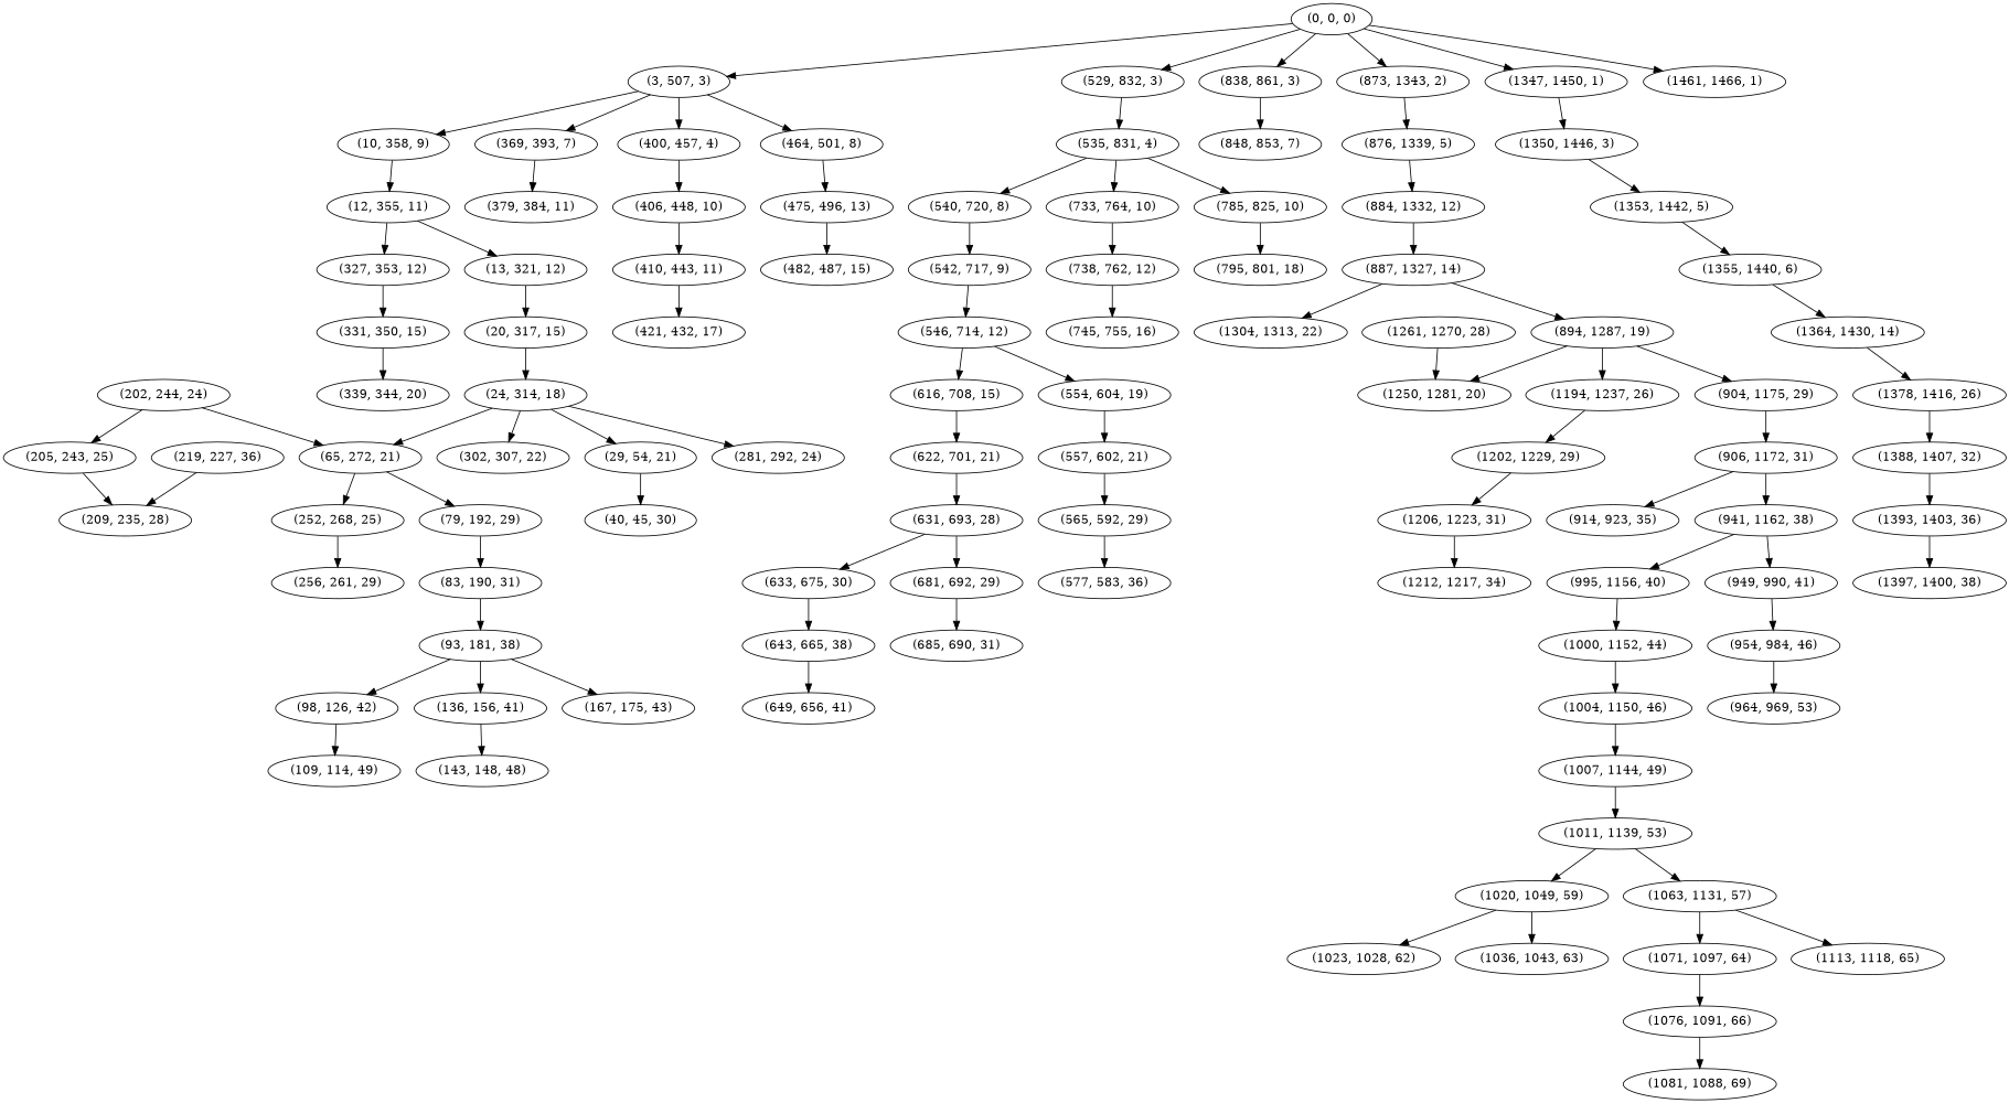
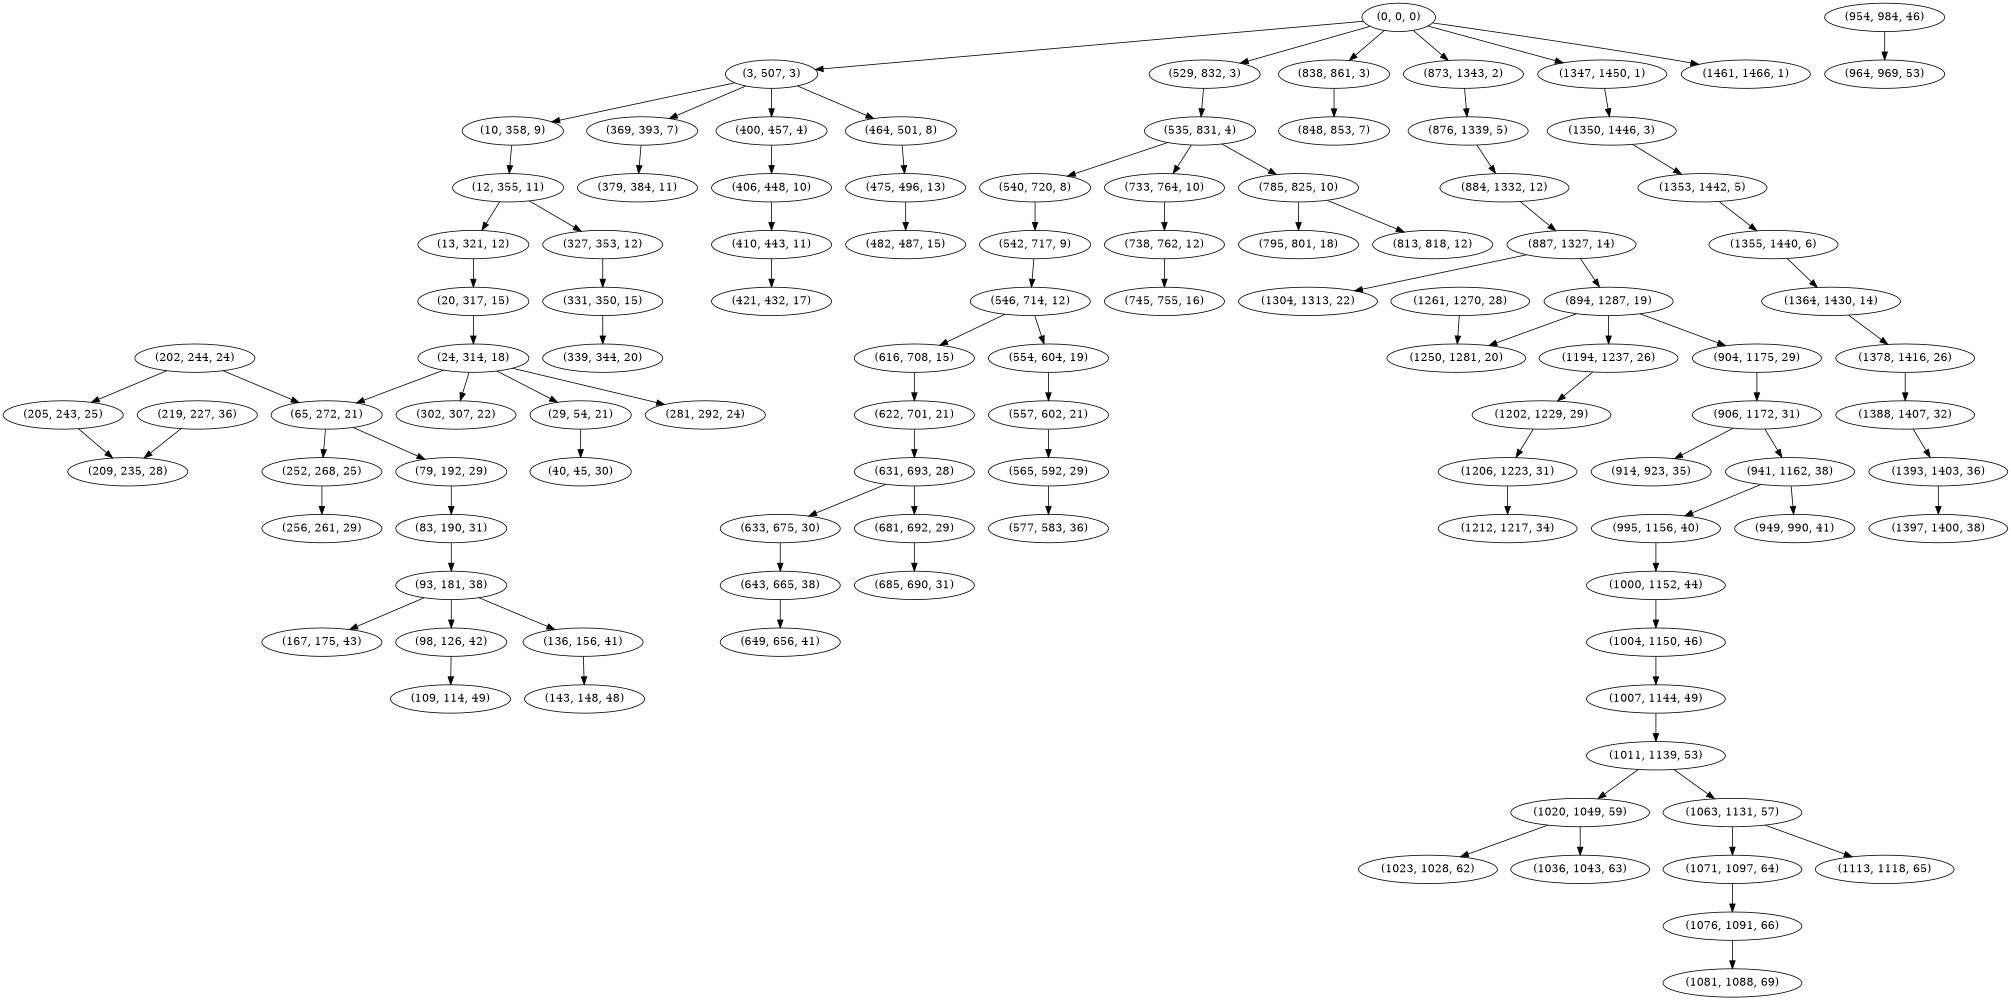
  digraph {
    "(0, 0, 0)"
    "(3, 507, 3)"
    "(529, 832, 3)"
    "(838, 861, 3)"
    "(873, 1343, 2)"
    "(1347, 1450, 1)"
    "(1461, 1466, 1)"
    "(10, 358, 9)"
    "(369, 393, 7)"
    "(400, 457, 4)"
    "(464, 501, 8)"
    "(535, 831, 4)"
    "(848, 853, 7)"
    "(876, 1339, 5)"
    "(1350, 1446, 3)"
    "(12, 355, 11)"
    "(379, 384, 11)"
    "(406, 448, 10)"
    "(475, 496, 13)"
    "(13, 321, 12)"
    "(327, 353, 12)"
    "(20, 317, 15)"
    "(331, 350, 15)"
    "(24, 314, 18)"
    "(29, 54, 21)"
    "(65, 272, 21)"
    "(281, 292, 24)"
    "(302, 307, 22)"
    "(40, 45, 30)"
    "(79, 192, 29)"
    "(252, 268, 25)"
    "(83, 190, 31)"
    "(202, 244, 24)"
    "(205, 243, 25)"
    "(256, 261, 29)"
    "(93, 181, 38)"
    "(98, 126, 42)"
    "(136, 156, 41)"
    "(167, 175, 43)"
    "(109, 114, 49)"
    "(143, 148, 48)"
    "(209, 235, 28)"
    "(219, 227, 36)"
    "(339, 344, 20)"
    "(410, 443, 11)"
    "(421, 432, 17)"
    "(482, 487, 15)"
    "(540, 720, 8)"
    "(733, 764, 10)"
    "(785, 825, 10)"
    "(542, 717, 9)"
    "(738, 762, 12)"
    "(795, 801, 18)"
+   "(813, 818, 12)"
    "(546, 714, 12)"
    "(554, 604, 19)"
    "(616, 708, 15)"
    "(557, 602, 21)"
    "(622, 701, 21)"
    "(565, 592, 29)"
    "(577, 583, 36)"
    "(631, 693, 28)"
    "(633, 675, 30)"
    "(681, 692, 29)"
    "(643, 665, 38)"
    "(685, 690, 31)"
    "(649, 656, 41)"
    "(745, 755, 16)"
    "(884, 1332, 12)"
    "(887, 1327, 14)"
    "(894, 1287, 19)"
    "(1304, 1313, 22)"
    "(904, 1175, 29)"
    "(1194, 1237, 26)"
    "(1250, 1281, 20)"
    "(906, 1172, 31)"
    "(1202, 1229, 29)"
    "(914, 923, 35)"
    "(941, 1162, 38)"
    "(949, 990, 41)"
    "(995, 1156, 40)"
    "(954, 984, 46)"
    "(1000, 1152, 44)"
    "(964, 969, 53)"
    "(1004, 1150, 46)"
    "(1007, 1144, 49)"
    "(1011, 1139, 53)"
    "(1020, 1049, 59)"
    "(1063, 1131, 57)"
    "(1023, 1028, 62)"
    "(1036, 1043, 63)"
    "(1071, 1097, 64)"
    "(1113, 1118, 65)"
    "(1076, 1091, 66)"
    "(1081, 1088, 69)"
    "(1206, 1223, 31)"
    "(1212, 1217, 34)"
    "(1261, 1270, 28)"
    "(1353, 1442, 5)"
    "(1355, 1440, 6)"
    "(1364, 1430, 14)"
    "(1378, 1416, 26)"
    "(1388, 1407, 32)"
    "(1393, 1403, 36)"
    "(1397, 1400, 38)"
    "(0, 0, 0)" -> "(3, 507, 3)"
    "(0, 0, 0)" -> "(529, 832, 3)"
    "(0, 0, 0)" -> "(838, 861, 3)"
    "(0, 0, 0)" -> "(873, 1343, 2)"
    "(0, 0, 0)" -> "(1347, 1450, 1)"
    "(0, 0, 0)" -> "(1461, 1466, 1)"
    "(3, 507, 3)" -> "(10, 358, 9)"
    "(3, 507, 3)" -> "(369, 393, 7)"
    "(3, 507, 3)" -> "(400, 457, 4)"
    "(3, 507, 3)" -> "(464, 501, 8)"
    "(529, 832, 3)" -> "(535, 831, 4)"
    "(838, 861, 3)" -> "(848, 853, 7)"
    "(873, 1343, 2)" -> "(876, 1339, 5)"
    "(1347, 1450, 1)" -> "(1350, 1446, 3)"
    "(10, 358, 9)" -> "(12, 355, 11)"
    "(369, 393, 7)" -> "(379, 384, 11)"
    "(400, 457, 4)" -> "(406, 448, 10)"
    "(464, 501, 8)" -> "(475, 496, 13)"
    "(535, 831, 4)" -> "(540, 720, 8)"
    "(535, 831, 4)" -> "(733, 764, 10)"
    "(535, 831, 4)" -> "(785, 825, 10)"
    "(876, 1339, 5)" -> "(884, 1332, 12)"
    "(1350, 1446, 3)" -> "(1353, 1442, 5)"
    "(12, 355, 11)" -> "(13, 321, 12)"
    "(12, 355, 11)" -> "(327, 353, 12)"
    "(406, 448, 10)" -> "(410, 443, 11)"
    "(475, 496, 13)" -> "(482, 487, 15)"
    "(13, 321, 12)" -> "(20, 317, 15)"
    "(327, 353, 12)" -> "(331, 350, 15)"
    "(20, 317, 15)" -> "(24, 314, 18)"
    "(331, 350, 15)" -> "(339, 344, 20)"
    "(24, 314, 18)" -> "(29, 54, 21)"
    "(24, 314, 18)" -> "(65, 272, 21)"
    "(24, 314, 18)" -> "(281, 292, 24)"
    "(24, 314, 18)" -> "(302, 307, 22)"
    "(29, 54, 21)" -> "(40, 45, 30)"
    "(65, 272, 21)" -> "(79, 192, 29)"
    "(65, 272, 21)" -> "(252, 268, 25)"
    "(79, 192, 29)" -> "(83, 190, 31)"
    "(252, 268, 25)" -> "(256, 261, 29)"
    "(83, 190, 31)" -> "(93, 181, 38)"
    "(202, 244, 24)" -> "(65, 272, 21)"
    "(202, 244, 24)" -> "(205, 243, 25)"
    "(205, 243, 25)" -> "(209, 235, 28)"
    "(93, 181, 38)" -> "(98, 126, 42)"
    "(93, 181, 38)" -> "(136, 156, 41)"
    "(93, 181, 38)" -> "(167, 175, 43)"
    "(98, 126, 42)" -> "(109, 114, 49)"
    "(136, 156, 41)" -> "(143, 148, 48)"
    "(219, 227, 36)" -> "(209, 235, 28)"
    "(410, 443, 11)" -> "(421, 432, 17)"
    "(540, 720, 8)" -> "(542, 717, 9)"
    "(733, 764, 10)" -> "(738, 762, 12)"
    "(785, 825, 10)" -> "(795, 801, 18)"
+   "(785, 825, 10)" -> "(813, 818, 12)"
    "(542, 717, 9)" -> "(546, 714, 12)"
    "(738, 762, 12)" -> "(745, 755, 16)"
    "(546, 714, 12)" -> "(554, 604, 19)"
    "(546, 714, 12)" -> "(616, 708, 15)"
    "(554, 604, 19)" -> "(557, 602, 21)"
    "(616, 708, 15)" -> "(622, 701, 21)"
    "(557, 602, 21)" -> "(565, 592, 29)"
    "(622, 701, 21)" -> "(631, 693, 28)"
    "(565, 592, 29)" -> "(577, 583, 36)"
    "(631, 693, 28)" -> "(633, 675, 30)"
    "(631, 693, 28)" -> "(681, 692, 29)"
    "(633, 675, 30)" -> "(643, 665, 38)"
    "(681, 692, 29)" -> "(685, 690, 31)"
    "(643, 665, 38)" -> "(649, 656, 41)"
    "(884, 1332, 12)" -> "(887, 1327, 14)"
    "(887, 1327, 14)" -> "(894, 1287, 19)"
    "(887, 1327, 14)" -> "(1304, 1313, 22)"
    "(894, 1287, 19)" -> "(904, 1175, 29)"
    "(894, 1287, 19)" -> "(1194, 1237, 26)"
    "(894, 1287, 19)" -> "(1250, 1281, 20)"
    "(904, 1175, 29)" -> "(906, 1172, 31)"
    "(1194, 1237, 26)" -> "(1202, 1229, 29)"
    "(906, 1172, 31)" -> "(914, 923, 35)"
    "(906, 1172, 31)" -> "(941, 1162, 38)"
    "(1202, 1229, 29)" -> "(1206, 1223, 31)"
    "(941, 1162, 38)" -> "(949, 990, 41)"
    "(941, 1162, 38)" -> "(995, 1156, 40)"
-   "(949, 990, 41)" -> "(954, 984, 46)"
    "(995, 1156, 40)" -> "(1000, 1152, 44)"
    "(954, 984, 46)" -> "(964, 969, 53)"
    "(1000, 1152, 44)" -> "(1004, 1150, 46)"
    "(1004, 1150, 46)" -> "(1007, 1144, 49)"
    "(1007, 1144, 49)" -> "(1011, 1139, 53)"
    "(1011, 1139, 53)" -> "(1020, 1049, 59)"
    "(1011, 1139, 53)" -> "(1063, 1131, 57)"
    "(1020, 1049, 59)" -> "(1023, 1028, 62)"
    "(1020, 1049, 59)" -> "(1036, 1043, 63)"
    "(1063, 1131, 57)" -> "(1071, 1097, 64)"
    "(1063, 1131, 57)" -> "(1113, 1118, 65)"
    "(1071, 1097, 64)" -> "(1076, 1091, 66)"
    "(1076, 1091, 66)" -> "(1081, 1088, 69)"
    "(1206, 1223, 31)" -> "(1212, 1217, 34)"
    "(1261, 1270, 28)" -> "(1250, 1281, 20)"
    "(1353, 1442, 5)" -> "(1355, 1440, 6)"
    "(1355, 1440, 6)" -> "(1364, 1430, 14)"
    "(1364, 1430, 14)" -> "(1378, 1416, 26)"
    "(1378, 1416, 26)" -> "(1388, 1407, 32)"
    "(1388, 1407, 32)" -> "(1393, 1403, 36)"
    "(1393, 1403, 36)" -> "(1397, 1400, 38)"
  }
